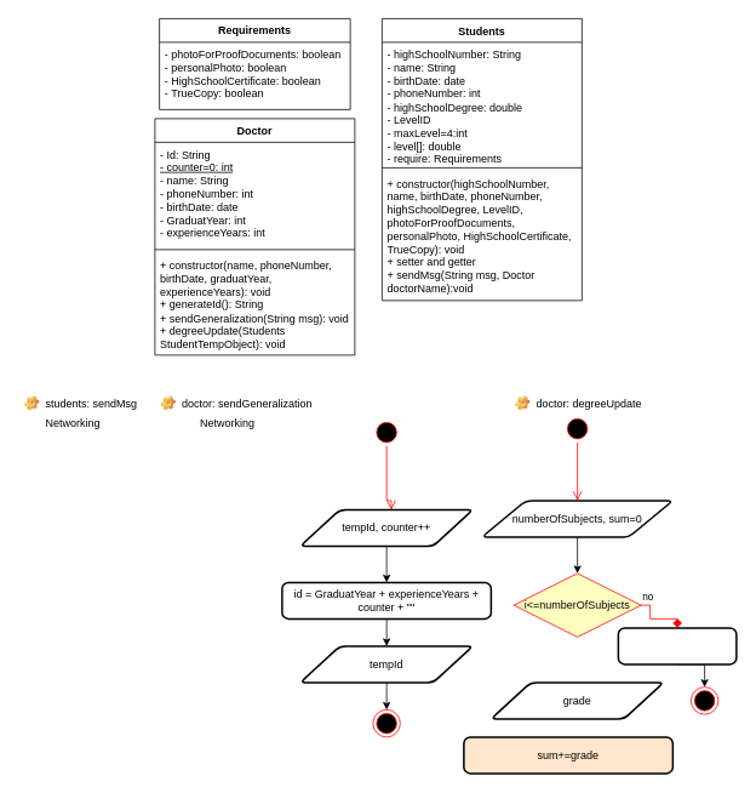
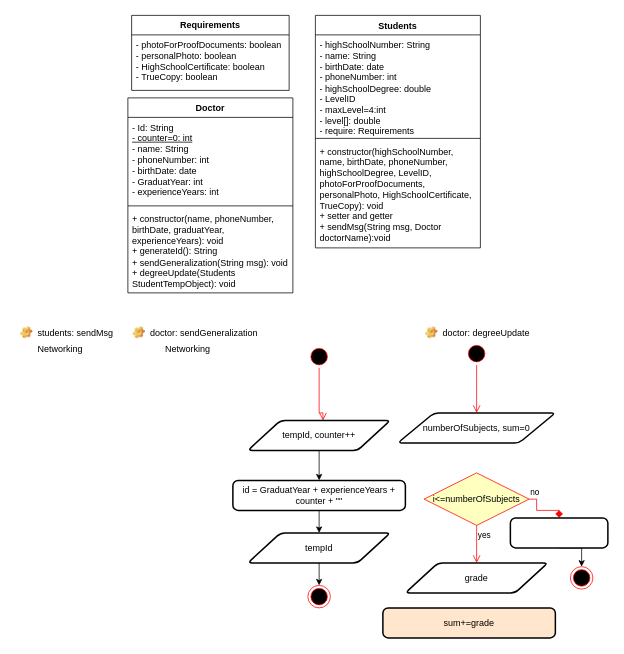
  <mxCell id="0" />
  <mxCell id="1" parent="0" />
  <mxCell id="2" value="Students" style="swimlane;fontStyle=1;align=center;verticalAlign=top;childLayout=stackLayout;horizontal=1;startSize=26;horizontalStack=0;resizeParent=1;resizeParentMax=0;resizeLast=0;collapsible=1;marginBottom=0;whiteSpace=wrap;html=1;" parent="1" vertex="1"><mxGeometry x="420" y="20" width="220" height="310" as="geometry"><mxRectangle x="460" y="160" width="100" height="30" as="alternateBounds" /></mxGeometry></mxCell>
  <mxCell id="3" value="- highSchoolNumber: String&lt;div&gt;-&amp;nbsp;name: String&lt;/div&gt;&lt;div&gt;-&amp;nbsp;birthDate: date&lt;/div&gt;&lt;div&gt;-&amp;nbsp;phoneNumber: int&lt;/div&gt;&lt;div&gt;-&amp;nbsp;highSchoolDegree: double&lt;/div&gt;&lt;div&gt;-&amp;nbsp;LevelID&lt;/div&gt;&lt;div&gt;- maxLevel=4:int&lt;/div&gt;&lt;div&gt;-&amp;nbsp;level[]: double&lt;/div&gt;&lt;div&gt;- require:&amp;nbsp;&lt;span style=&quot;text-align: center; background-color: initial;&quot;&gt;Requirements&lt;/span&gt;&lt;/div&gt;" style="text;strokeColor=none;fillColor=none;align=left;verticalAlign=top;spacingLeft=4;spacingRight=4;overflow=hidden;rotatable=0;points=[[0,0.5],[1,0.5]];portConstraint=eastwest;whiteSpace=wrap;html=1;" parent="2" vertex="1"><mxGeometry y="26" width="220" height="134" as="geometry" /></mxCell>
  <mxCell id="4" value="" style="line;strokeWidth=1;fillColor=none;align=left;verticalAlign=middle;spacingTop=-1;spacingLeft=3;spacingRight=3;rotatable=0;labelPosition=right;points=[];portConstraint=eastwest;strokeColor=inherit;" parent="2" vertex="1"><mxGeometry y="160" width="220" height="8" as="geometry" /></mxCell>
  <mxCell id="5" value="+ constructor(highSchoolNumber, name, birthDate, phoneNumber, highSchoolDegree, LevelID, photoForProofDocuments, personalPhoto, HighSchoolCertificate, TrueCopy): void&lt;div&gt;+ setter and getter&lt;/div&gt;&lt;div&gt;+ sendMsg(String msg, Doctor doctorName):void&lt;/div&gt;" style="text;strokeColor=none;fillColor=none;align=left;verticalAlign=top;spacingLeft=4;spacingRight=4;overflow=hidden;rotatable=0;points=[[0,0.5],[1,0.5]];portConstraint=eastwest;whiteSpace=wrap;html=1;" parent="2" vertex="1"><mxGeometry y="168" width="220" height="142" as="geometry" /></mxCell>
  <mxCell id="6" value="&lt;b&gt;Requirements&lt;/b&gt;" style="swimlane;fontStyle=0;childLayout=stackLayout;horizontal=1;startSize=26;fillColor=none;horizontalStack=0;resizeParent=1;resizeParentMax=0;resizeLast=0;collapsible=1;marginBottom=0;whiteSpace=wrap;html=1;" parent="1" vertex="1"><mxGeometry x="175" y="20" width="210" height="100" as="geometry" /></mxCell>
  <mxCell id="7" value="&lt;div&gt;-&amp;nbsp;photoForProofDocuments: boolean&lt;/div&gt;&lt;div&gt;-&amp;nbsp;personalPhoto:&amp;nbsp;&lt;span style=&quot;background-color: initial;&quot;&gt;boolean&lt;/span&gt;&lt;/div&gt;&lt;div&gt;-&amp;nbsp;HighSchoolCertificate:&amp;nbsp;&lt;span style=&quot;background-color: initial;&quot;&gt;boolean&lt;/span&gt;&lt;/div&gt;&lt;div&gt;-&amp;nbsp;TrueCopy:&amp;nbsp;&lt;span style=&quot;background-color: initial;&quot;&gt;boolean&lt;/span&gt;&lt;/div&gt;" style="text;strokeColor=none;fillColor=none;align=left;verticalAlign=top;spacingLeft=4;spacingRight=4;overflow=hidden;rotatable=0;points=[[0,0.5],[1,0.5]];portConstraint=eastwest;whiteSpace=wrap;html=1;" parent="6" vertex="1"><mxGeometry y="26" width="210" height="74" as="geometry" /></mxCell>
  <mxCell id="8" value="Doctor" style="swimlane;fontStyle=1;align=center;verticalAlign=top;childLayout=stackLayout;horizontal=1;startSize=26;horizontalStack=0;resizeParent=1;resizeParentMax=0;resizeLast=0;collapsible=1;marginBottom=0;whiteSpace=wrap;html=1;" parent="1" vertex="1"><mxGeometry x="170" y="130" width="220" height="260" as="geometry" /></mxCell>
  <mxCell id="9" value="- Id: String&lt;div&gt;&lt;u&gt;- counter=0: int&lt;br&gt;&lt;/u&gt;&lt;div&gt;-&amp;nbsp;name: String&lt;/div&gt;&lt;div&gt;-&amp;nbsp;phoneNumber: int&lt;/div&gt;&lt;div&gt;-&amp;nbsp;birthDate: date&lt;/div&gt;&lt;div&gt;-&amp;nbsp;GraduatYear: int&lt;/div&gt;&lt;div&gt;-&amp;nbsp;experienceYears: int&lt;/div&gt;&lt;/div&gt;" style="text;strokeColor=none;fillColor=none;align=left;verticalAlign=top;spacingLeft=4;spacingRight=4;overflow=hidden;rotatable=0;points=[[0,0.5],[1,0.5]];portConstraint=eastwest;whiteSpace=wrap;html=1;" parent="8" vertex="1"><mxGeometry y="26" width="220" height="114" as="geometry" /></mxCell>
  <mxCell id="10" value="" style="line;strokeWidth=1;fillColor=none;align=left;verticalAlign=middle;spacingTop=-1;spacingLeft=3;spacingRight=3;rotatable=0;labelPosition=right;points=[];portConstraint=eastwest;strokeColor=inherit;" parent="8" vertex="1"><mxGeometry y="140" width="220" height="8" as="geometry" /></mxCell>
  <mxCell id="11" value="&lt;div&gt;+&amp;nbsp;&lt;span style=&quot;background-color: initial;&quot;&gt;constructor(name, phoneNumber, birthDate, graduatYear, experienceYears): void&lt;/span&gt;&lt;/div&gt;+ generateId(): String&lt;div&gt;+ sendGeneralization(String msg): void&lt;/div&gt;&lt;div&gt;+ degreeUpdate(&lt;span style=&quot;text-align: center;&quot;&gt;Students StudentTempObject&lt;/span&gt;): void&lt;br&gt;&lt;div&gt;&lt;br&gt;&lt;/div&gt;&lt;/div&gt;" style="text;strokeColor=none;fillColor=none;align=left;verticalAlign=top;spacingLeft=4;spacingRight=4;overflow=hidden;rotatable=0;points=[[0,0.5],[1,0.5]];portConstraint=eastwest;whiteSpace=wrap;html=1;" parent="8" vertex="1"><mxGeometry y="148" width="220" height="112" as="geometry" /></mxCell>
  <mxCell id="12" value="students: sendMsg" style="label;fontStyle=0;strokeColor=none;fillColor=none;align=left;verticalAlign=top;overflow=hidden;spacingLeft=28;spacingRight=4;rotatable=0;points=[[0,0.5],[1,0.5]];portConstraint=eastwest;imageWidth=16;imageHeight=16;whiteSpace=wrap;html=1;image=img/clipart/Gear_128x128.png" parent="1" vertex="1"><mxGeometry x="20" y="430" width="180" height="26" as="geometry" /></mxCell>
  <mxCell id="13" value="Networking" style="text;html=1;align=center;verticalAlign=middle;whiteSpace=wrap;rounded=0;" parent="1" vertex="1"><mxGeometry x="40" y="450" width="80" height="30" as="geometry" /></mxCell>
  <mxCell id="14" value="doctor: sendGeneralization" style="label;fontStyle=0;strokeColor=none;fillColor=none;align=left;verticalAlign=top;overflow=hidden;spacingLeft=28;spacingRight=4;rotatable=0;points=[[0,0.5],[1,0.5]];portConstraint=eastwest;imageWidth=16;imageHeight=16;whiteSpace=wrap;html=1;image=img/clipart/Gear_128x128.png" parent="1" vertex="1"><mxGeometry x="170" y="430" width="180" height="26" as="geometry" /></mxCell>
  <mxCell id="15" value="Networking" style="text;html=1;align=center;verticalAlign=middle;whiteSpace=wrap;rounded=0;" parent="1" vertex="1"><mxGeometry x="210" y="450" width="80" height="30" as="geometry" /></mxCell>
  <mxCell id="16" value="" style="ellipse;html=1;shape=startState;fillColor=#000000;strokeColor=#ff0000;" parent="1" vertex="1"><mxGeometry x="410" y="460" width="30" height="30" as="geometry" /></mxCell>
  <mxCell id="17" style="edgeStyle=orthogonalEdgeStyle;rounded=0;orthogonalLoop=1;jettySize=auto;html=1;exitX=0.5;exitY=1;exitDx=0;exitDy=0;entryX=0.5;entryY=0;entryDx=0;entryDy=0;" parent="1" source="18" target="23" edge="1"><mxGeometry relative="1" as="geometry" /></mxCell>
  <mxCell id="18" value="id = &lt;span style=&quot;text-align: left;&quot;&gt;GraduatYear +&amp;nbsp;&lt;/span&gt;&lt;span style=&quot;text-align: left;&quot;&gt;experienceYears + counter + &quot;&quot;&lt;/span&gt;" style="rounded=1;whiteSpace=wrap;html=1;absoluteArcSize=1;arcSize=14;strokeWidth=2;" parent="1" vertex="1"><mxGeometry x="310" y="640" width="230" height="40" as="geometry" /></mxCell>
  <mxCell id="19" value="" style="edgeStyle=orthogonalEdgeStyle;html=1;verticalAlign=bottom;endArrow=open;endSize=8;strokeColor=#ff0000;rounded=0;entryX=0.527;entryY=0.006;entryDx=0;entryDy=0;entryPerimeter=0;" parent="1" source="16" target="21" edge="1"><mxGeometry relative="1" as="geometry"><mxPoint x="420" y="550" as="targetPoint" /><mxPoint x="425" y="490" as="sourcePoint" /><Array as="points"><mxPoint x="425" y="550" /><mxPoint x="430" y="550" /></Array></mxGeometry></mxCell>
  <mxCell id="20" style="edgeStyle=orthogonalEdgeStyle;rounded=0;orthogonalLoop=1;jettySize=auto;html=1;exitX=0.5;exitY=1;exitDx=0;exitDy=0;entryX=0.5;entryY=0;entryDx=0;entryDy=0;" parent="1" source="21" target="18" edge="1"><mxGeometry relative="1" as="geometry" /></mxCell>
  <mxCell id="21" value="tempId, counter++" style="shape=parallelogram;html=1;strokeWidth=2;perimeter=parallelogramPerimeter;whiteSpace=wrap;rounded=1;arcSize=12;size=0.23;" parent="1" vertex="1"><mxGeometry x="330" y="560" width="190" height="40" as="geometry" /></mxCell>
  <mxCell id="22" style="edgeStyle=orthogonalEdgeStyle;rounded=0;orthogonalLoop=1;jettySize=auto;html=1;exitX=0.5;exitY=1;exitDx=0;exitDy=0;entryX=0.5;entryY=0;entryDx=0;entryDy=0;" parent="1" source="23" target="24" edge="1"><mxGeometry relative="1" as="geometry" /></mxCell>
  <mxCell id="23" value="tempId" style="shape=parallelogram;html=1;strokeWidth=2;perimeter=parallelogramPerimeter;whiteSpace=wrap;rounded=1;arcSize=12;size=0.23;" parent="1" vertex="1"><mxGeometry x="330" y="710" width="190" height="40" as="geometry" /></mxCell>
  <mxCell id="24" value="" style="ellipse;html=1;shape=endState;fillColor=#000000;strokeColor=#ff0000;" parent="1" vertex="1"><mxGeometry x="410" y="780" width="30" height="30" as="geometry" /></mxCell>
  <mxCell id="25" value="doctor: degreeUpdate" style="label;fontStyle=0;strokeColor=none;fillColor=none;align=left;verticalAlign=top;overflow=hidden;spacingLeft=28;spacingRight=4;rotatable=0;points=[[0,0.5],[1,0.5]];portConstraint=eastwest;imageWidth=16;imageHeight=16;whiteSpace=wrap;html=1;image=img/clipart/Gear_128x128.png" parent="1" vertex="1"><mxGeometry x="560" y="430" width="180" height="26" as="geometry" /></mxCell>
  <mxCell id="26" value="" style="ellipse;html=1;shape=startState;fillColor=#000000;strokeColor=#ff0000;" parent="1" vertex="1"><mxGeometry x="620" y="456" width="30" height="30" as="geometry" /></mxCell>
  <mxCell id="27" value="" style="edgeStyle=orthogonalEdgeStyle;html=1;verticalAlign=bottom;endArrow=open;endSize=8;strokeColor=#ff0000;rounded=0;entryX=0.5;entryY=0;entryDx=0;entryDy=0;" parent="1" source="26" target="29" edge="1"><mxGeometry relative="1" as="geometry"><mxPoint x="635" y="560" as="targetPoint" /><mxPoint x="635" y="486" as="sourcePoint" /><Array as="points"><mxPoint x="635" y="510" /><mxPoint x="635" y="510" /></Array></mxGeometry></mxCell>
- <mxCell id="28" style="edgeStyle=orthogonalEdgeStyle;rounded=0;orthogonalLoop=1;jettySize=auto;html=1;exitX=0.5;exitY=1;exitDx=0;exitDy=0;" parent="1" source="29" target="30" edge="1"><mxGeometry relative="1" as="geometry" /></mxCell>
  <mxCell id="29" value="numberOfSubjects, sum=0" style="shape=parallelogram;html=1;strokeWidth=2;perimeter=parallelogramPerimeter;whiteSpace=wrap;rounded=1;arcSize=12;size=0.23;" parent="1" vertex="1"><mxGeometry x="530" y="550" width="210" height="40" as="geometry" /></mxCell>
  <mxCell id="30" value="i&amp;lt;=numberOfSubjects" style="rhombus;whiteSpace=wrap;html=1;fontColor=#000000;fillColor=#ffffc0;strokeColor=#ff0000;" parent="1" vertex="1"><mxGeometry x="565" y="630" width="140" height="70" as="geometry" /></mxCell>
  <mxCell id="31" value="no" style="edgeStyle=orthogonalEdgeStyle;html=1;align=left;verticalAlign=bottom;endArrow=diamond;endSize=8;strokeColor=#ff0000;rounded=0;entryX=0.5;entryY=0;entryDx=0;entryDy=0;" parent="1" source="30" target="36" edge="1"><mxGeometry x="-1" relative="1" as="geometry"><mxPoint x="780" y="660" as="targetPoint" /><Array as="points"><mxPoint x="715" y="665" /><mxPoint x="715" y="680" /><mxPoint x="745" y="680" /></Array></mxGeometry></mxCell>
+ <mxCell id="32" value="yes" style="edgeStyle=orthogonalEdgeStyle;html=1;align=left;verticalAlign=top;endArrow=open;endSize=8;strokeColor=#ff0000;rounded=0;entryX=0.5;entryY=0;entryDx=0;entryDy=0;" parent="1" source="30" target="33" edge="1"><mxGeometry x="-1" relative="1" as="geometry"><mxPoint x="625" y="730" as="targetPoint" /><Array as="points" /></mxGeometry></mxCell>
  <mxCell id="33" value="grade" style="shape=parallelogram;html=1;strokeWidth=2;perimeter=parallelogramPerimeter;whiteSpace=wrap;rounded=1;arcSize=12;size=0.23;" parent="1" vertex="1"><mxGeometry x="540" y="750" width="190" height="40" as="geometry" /></mxCell>
  <mxCell id="34" value="sum+=grade" style="rounded=1;whiteSpace=wrap;html=1;absoluteArcSize=1;arcSize=14;strokeWidth=2;fillColor=#ffe6cc;" parent="1" vertex="1"><mxGeometry x="510" y="810" width="230" height="40" as="geometry" /></mxCell>
  <mxCell id="35" style="edgeStyle=orthogonalEdgeStyle;rounded=0;orthogonalLoop=1;jettySize=auto;html=1;exitX=0.5;exitY=1;exitDx=0;exitDy=0;entryX=0.5;entryY=0;entryDx=0;entryDy=0;" parent="1" source="36" target="37" edge="1"><mxGeometry relative="1" as="geometry" /></mxCell>
  <mxCell id="36" value="&lt;font color=&quot;#ffffff&quot;&gt;sum/numberOfSubjects&lt;/font&gt;" style="rounded=1;whiteSpace=wrap;html=1;absoluteArcSize=1;arcSize=14;strokeWidth=2;" parent="1" vertex="1"><mxGeometry x="680" y="690" width="130" height="40" as="geometry" /></mxCell>
  <mxCell id="37" value="" style="ellipse;html=1;shape=endState;fillColor=#000000;strokeColor=#ff0000;" parent="1" vertex="1"><mxGeometry x="760" y="755" width="30" height="30" as="geometry" /></mxCell>
